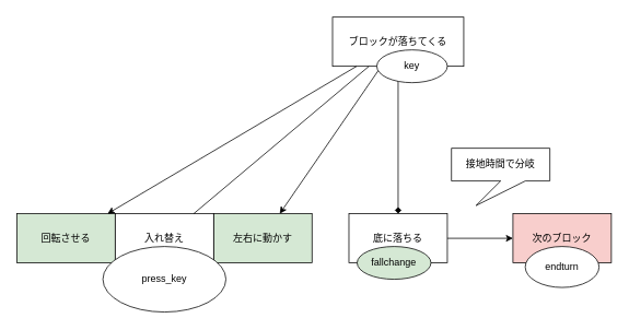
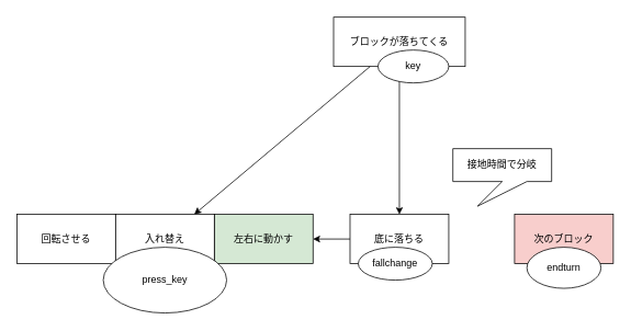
  <mxCell id="0" />
  <mxCell id="1" parent="0" />
- <mxCell id="2" value="" style="edgeStyle=none;html=1;endArrow=diamond;" edge="1" parent="1" source="3" target="5"><mxGeometry relative="1" as="geometry"><mxPoint x="485" y="150" as="targetPoint" /></mxGeometry></mxCell>
+ <mxCell id="2" value="" style="edgeStyle=none;html=1;" edge="1" parent="1" source="3" target="5"><mxGeometry relative="1" as="geometry"><mxPoint x="485" y="150" as="targetPoint" /></mxGeometry></mxCell>
  <mxCell id="3" value="ブロックが落ちてくる" style="rounded=0;whiteSpace=wrap;html=1;" vertex="1" parent="1"><mxGeometry x="405" y="20" width="160" height="60" as="geometry" /></mxCell>
- <mxCell id="4" value="回転させる" style="rounded=0;whiteSpace=wrap;html=1;fillColor=#d5e8d4;" vertex="1" parent="1"><mxGeometry x="20" y="260" width="120" height="60" as="geometry" /></mxCell>
+ <mxCell id="4" value="回転させる" style="rounded=0;whiteSpace=wrap;html=1;" vertex="1" parent="1"><mxGeometry x="20" y="260" width="120" height="60" as="geometry" /></mxCell>
  <mxCell id="5" value="底に落ちる" style="rounded=0;whiteSpace=wrap;html=1;" vertex="1" parent="1"><mxGeometry x="425" y="260" width="120" height="60" as="geometry" /></mxCell>
- <mxCell id="6" value="" style="edgeStyle=none;html=1;" edge="1" parent="1" source="5" target="7"><mxGeometry relative="1" as="geometry"><mxPoint x="585" y="310" as="targetPoint" /></mxGeometry></mxCell>
  <mxCell id="7" value="次のブロック" style="rounded=0;whiteSpace=wrap;html=1;fillColor=#f8cecc;" vertex="1" parent="1"><mxGeometry x="625" y="260" width="120" height="60" as="geometry" /></mxCell>
- <mxCell id="8" value="" style="endArrow=classic;html=1;" edge="1" parent="1" source="3" target="4"><mxGeometry width="50" height="50" relative="1" as="geometry"><mxPoint x="565" y="330" as="sourcePoint" /><mxPoint x="615" y="280" as="targetPoint" /></mxGeometry></mxCell>
  <mxCell id="9" value="左右に動かす" style="rounded=0;whiteSpace=wrap;html=1;fillColor=#d5e8d4;" vertex="1" parent="1"><mxGeometry x="260" y="260" width="120" height="60" as="geometry" /></mxCell>
+ <mxCell id="10" value="" style="endArrow=classic;html=1;" edge="1" parent="1" source="5" target="9"><mxGeometry width="50" height="50" relative="1" as="geometry"><mxPoint x="475" y="250" as="sourcePoint" /><mxPoint x="525" y="200" as="targetPoint" /></mxGeometry></mxCell>
  <mxCell id="11" value="入れ替え" style="rounded=0;whiteSpace=wrap;html=1;" vertex="1" parent="1"><mxGeometry x="140" y="260" width="120" height="60" as="geometry" /></mxCell>
- <mxCell id="12" value="" style="endArrow=none;html=1;" edge="1" parent="1" source="3" target="11"><mxGeometry width="50" height="50" relative="1" as="geometry"><mxPoint x="565" y="330" as="sourcePoint" /><mxPoint x="615" y="280" as="targetPoint" /></mxGeometry></mxCell>
- <mxCell id="13" value="" style="endArrow=classic;html=1;startArrow=none;" edge="1" parent="1" source="3" target="9"><mxGeometry width="50" height="50" relative="1" as="geometry"><mxPoint x="382.273" y="210" as="sourcePoint" /><mxPoint x="545" y="280" as="targetPoint" /></mxGeometry></mxCell>
+ <mxCell id="12" value="" style="endArrow=classic;html=1;" edge="1" parent="1" source="3" target="11"><mxGeometry width="50" height="50" relative="1" as="geometry"><mxPoint x="565" y="330" as="sourcePoint" /><mxPoint x="615" y="280" as="targetPoint" /></mxGeometry></mxCell>
  <mxCell id="14" value="接地時間で分岐" style="shape=callout;whiteSpace=wrap;html=1;perimeter=calloutPerimeter;position2=0.25;size=30;position=0.5;base=30;direction=east;" vertex="1" parent="1"><mxGeometry x="550" y="180" width="120" height="70" as="geometry" /></mxCell>
  <mxCell id="15" value="key" style="ellipse;whiteSpace=wrap;html=1;" vertex="1" parent="1"><mxGeometry x="459" y="60" width="86" height="40" as="geometry" /></mxCell>
- <mxCell id="16" value="fallchange" style="ellipse;whiteSpace=wrap;html=1;fillColor=#d5e8d4;" vertex="1" parent="1"><mxGeometry x="435" y="300" width="90" height="40" as="geometry" /></mxCell>
+ <mxCell id="16" value="fallchange" style="ellipse;whiteSpace=wrap;html=1;" vertex="1" parent="1"><mxGeometry x="435" y="300" width="90" height="40" as="geometry" /></mxCell>
  <mxCell id="17" value="endturn" style="ellipse;whiteSpace=wrap;html=1;" vertex="1" parent="1"><mxGeometry x="640" y="300" width="90" height="50" as="geometry" /></mxCell>
  <mxCell id="18" value="press_key" style="ellipse;whiteSpace=wrap;html=1;" vertex="1" parent="1"><mxGeometry x="125" y="300" width="150" height="80" as="geometry" /></mxCell>
